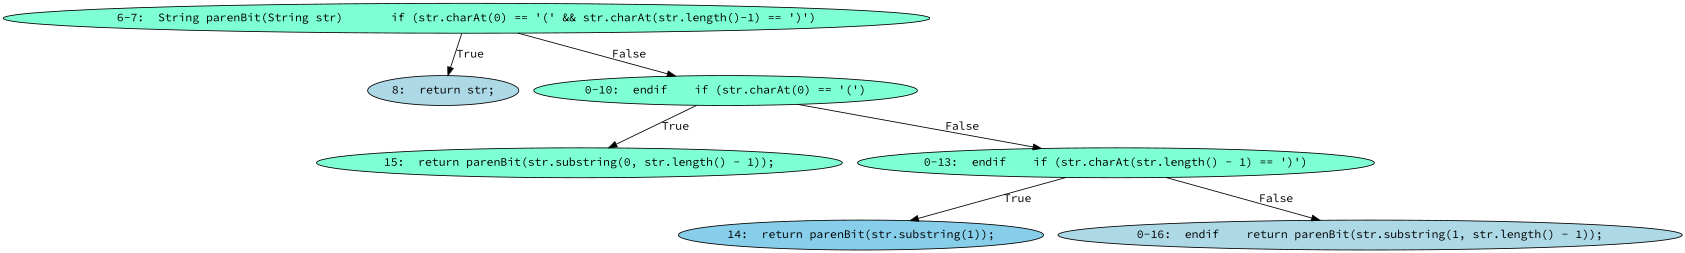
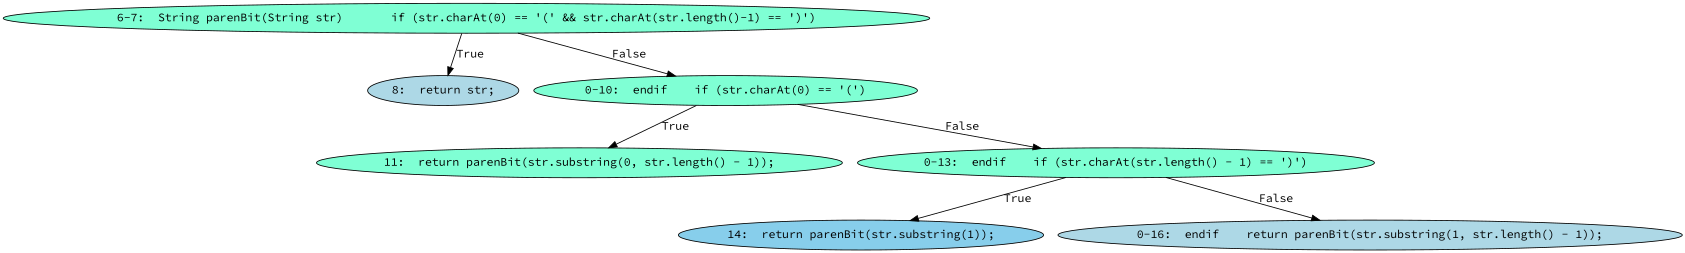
  digraph {
    fontname="Source Code Pro"
    node [style=filled fillcolor=aquamarine fontname="Source Code Pro"]
    edge [fontname="Source Code Pro"]
    n1 [label="6-7:  String parenBit(String str)	if (str.charAt(0) == '(' && str.charAt(str.length()-1) == ')')"]
    n2 [label="8:  return str;" fillcolor=lightblue]
    n3 [label="0-10:  endif	if (str.charAt(0) == '(')"]
-   n4 [label="15:  return parenBit(str.substring(0, str.length() - 1));"]
+   n4 [label="11:  return parenBit(str.substring(0, str.length() - 1));"]
    n5 [label="0-13:  endif	if (str.charAt(str.length() - 1) == ')')"]
    n6 [label="14:  return parenBit(str.substring(1));" fillcolor=skyblue]
    n7 [label="0-16:  endif	return parenBit(str.substring(1, str.length() - 1));" fillcolor=lightblue]
    n1 -> n2 [label=True]
    n1 -> n3 [label=False]
    n3 -> n4 [label=True]
    n3 -> n5 [label=False]
    n5 -> n6 [label=True]
    n5 -> n7 [label=False]
  }
